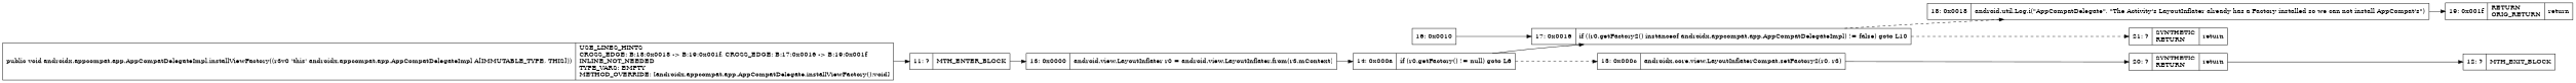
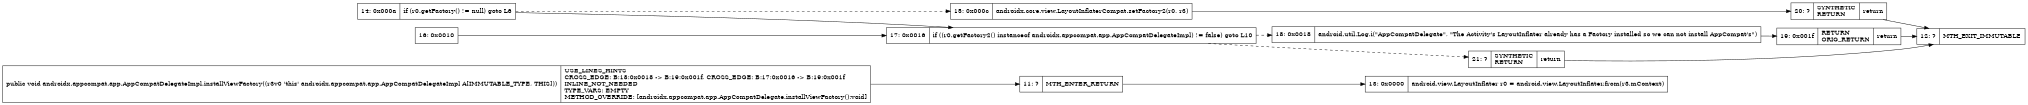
  digraph {
    rankdir=LR
    node [shape=record]
-   n1 [label="{11\:\ ?|MTH_ENTER_BLOCK\l}"]
+   n1 [label="{11\:\ ?|MTH_ENTER_RETURN\l}"]
    n2 [label="{13\:\ 0x0000|android.view.LayoutInflater r0 = android.view.LayoutInflater.from(r3.mContext)\l}"]
    n3 [label="{14\:\ 0x000a|if (r0.getFactory() != null) goto L6\l}"]
    n4 [label="{15\:\ 0x000c|androidx.core.view.LayoutInflaterCompat.setFactory2(r0, r3)\l}"]
    n5 [label="{17\:\ 0x0016|if ((r0.getFactory2() instanceof androidx.appcompat.app.AppCompatDelegateImpl) != false) goto L10\l}"]
    n6 [label="{20\:\ ?|SYNTHETIC\lRETURN\l|return\l}"]
    n7 [label="{16\:\ 0x0010}"]
-   n8 [label="{12\:\ ?|MTH_EXIT_BLOCK\l}"]
+   n8 [label="{12\:\ ?|MTH_EXIT_IMMUTABLE\l}"]
    n9 [label="{18\:\ 0x0018|android.util.Log.i(\"AppCompatDelegate\", \"The Activity's LayoutInflater already has a Factory installed so we can not install AppCompat's\")\l}"]
    n10 [label="{21\:\ ?|SYNTHETIC\lRETURN\l|return\l}"]
    n11 [label="{19\:\ 0x001f|RETURN\lORIG_RETURN\l|return\l}"]
    n12 [label="{public void androidx.appcompat.app.AppCompatDelegateImpl.installViewFactory((r3v0 'this' androidx.appcompat.app.AppCompatDelegateImpl A[IMMUTABLE_TYPE, THIS]))  | USE_LINES_HINTS\lCROSS_EDGE: B:18:0x0018 \-\> B:19:0x001f, CROSS_EDGE: B:17:0x0016 \-\> B:19:0x001f\lINLINE_NOT_NEEDED\lTYPE_VARS: EMPTY\lMETHOD_OVERRIDE: [androidx.appcompat.app.AppCompatDelegate.installViewFactory():void]\l}"]
    n1 -> n2
-   n2 -> n3
    n3 -> n4 [style=dashed]
    n3 -> n5
    n4 -> n6
    n5 -> n9 [style=dashed]
    n5 -> n10 [style=dashed]
    n6 -> n8
    n7 -> n5
    n9 -> n11
+   n10 -> n8
+   n11 -> n8
    n12 -> n1
  }
